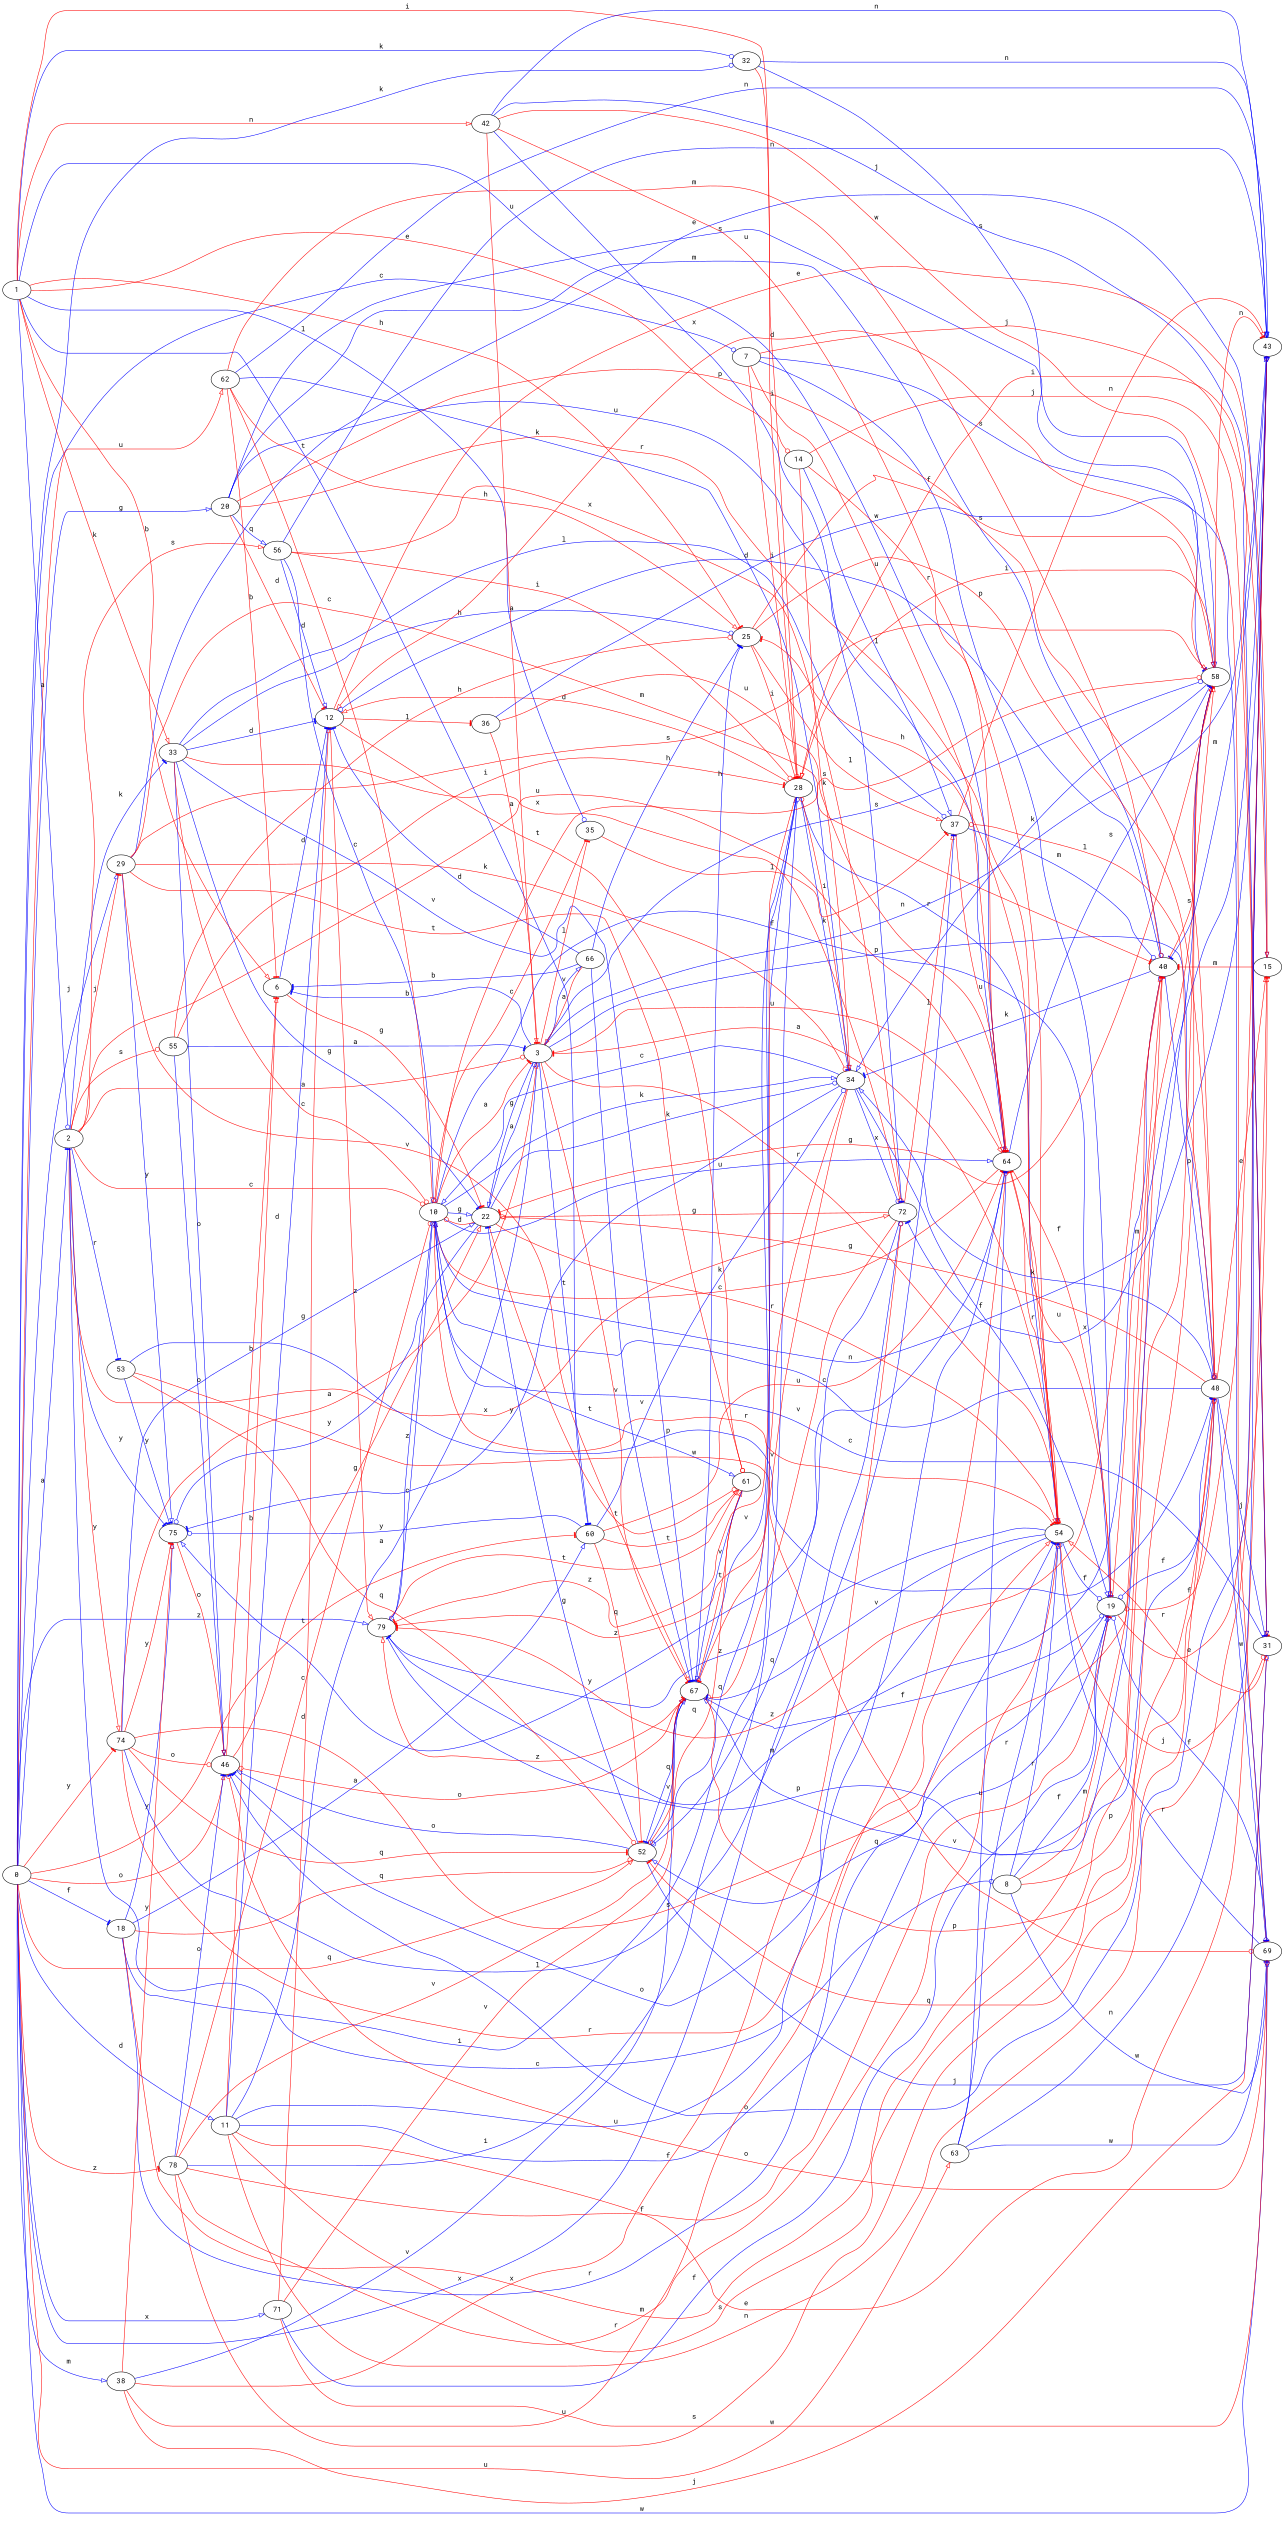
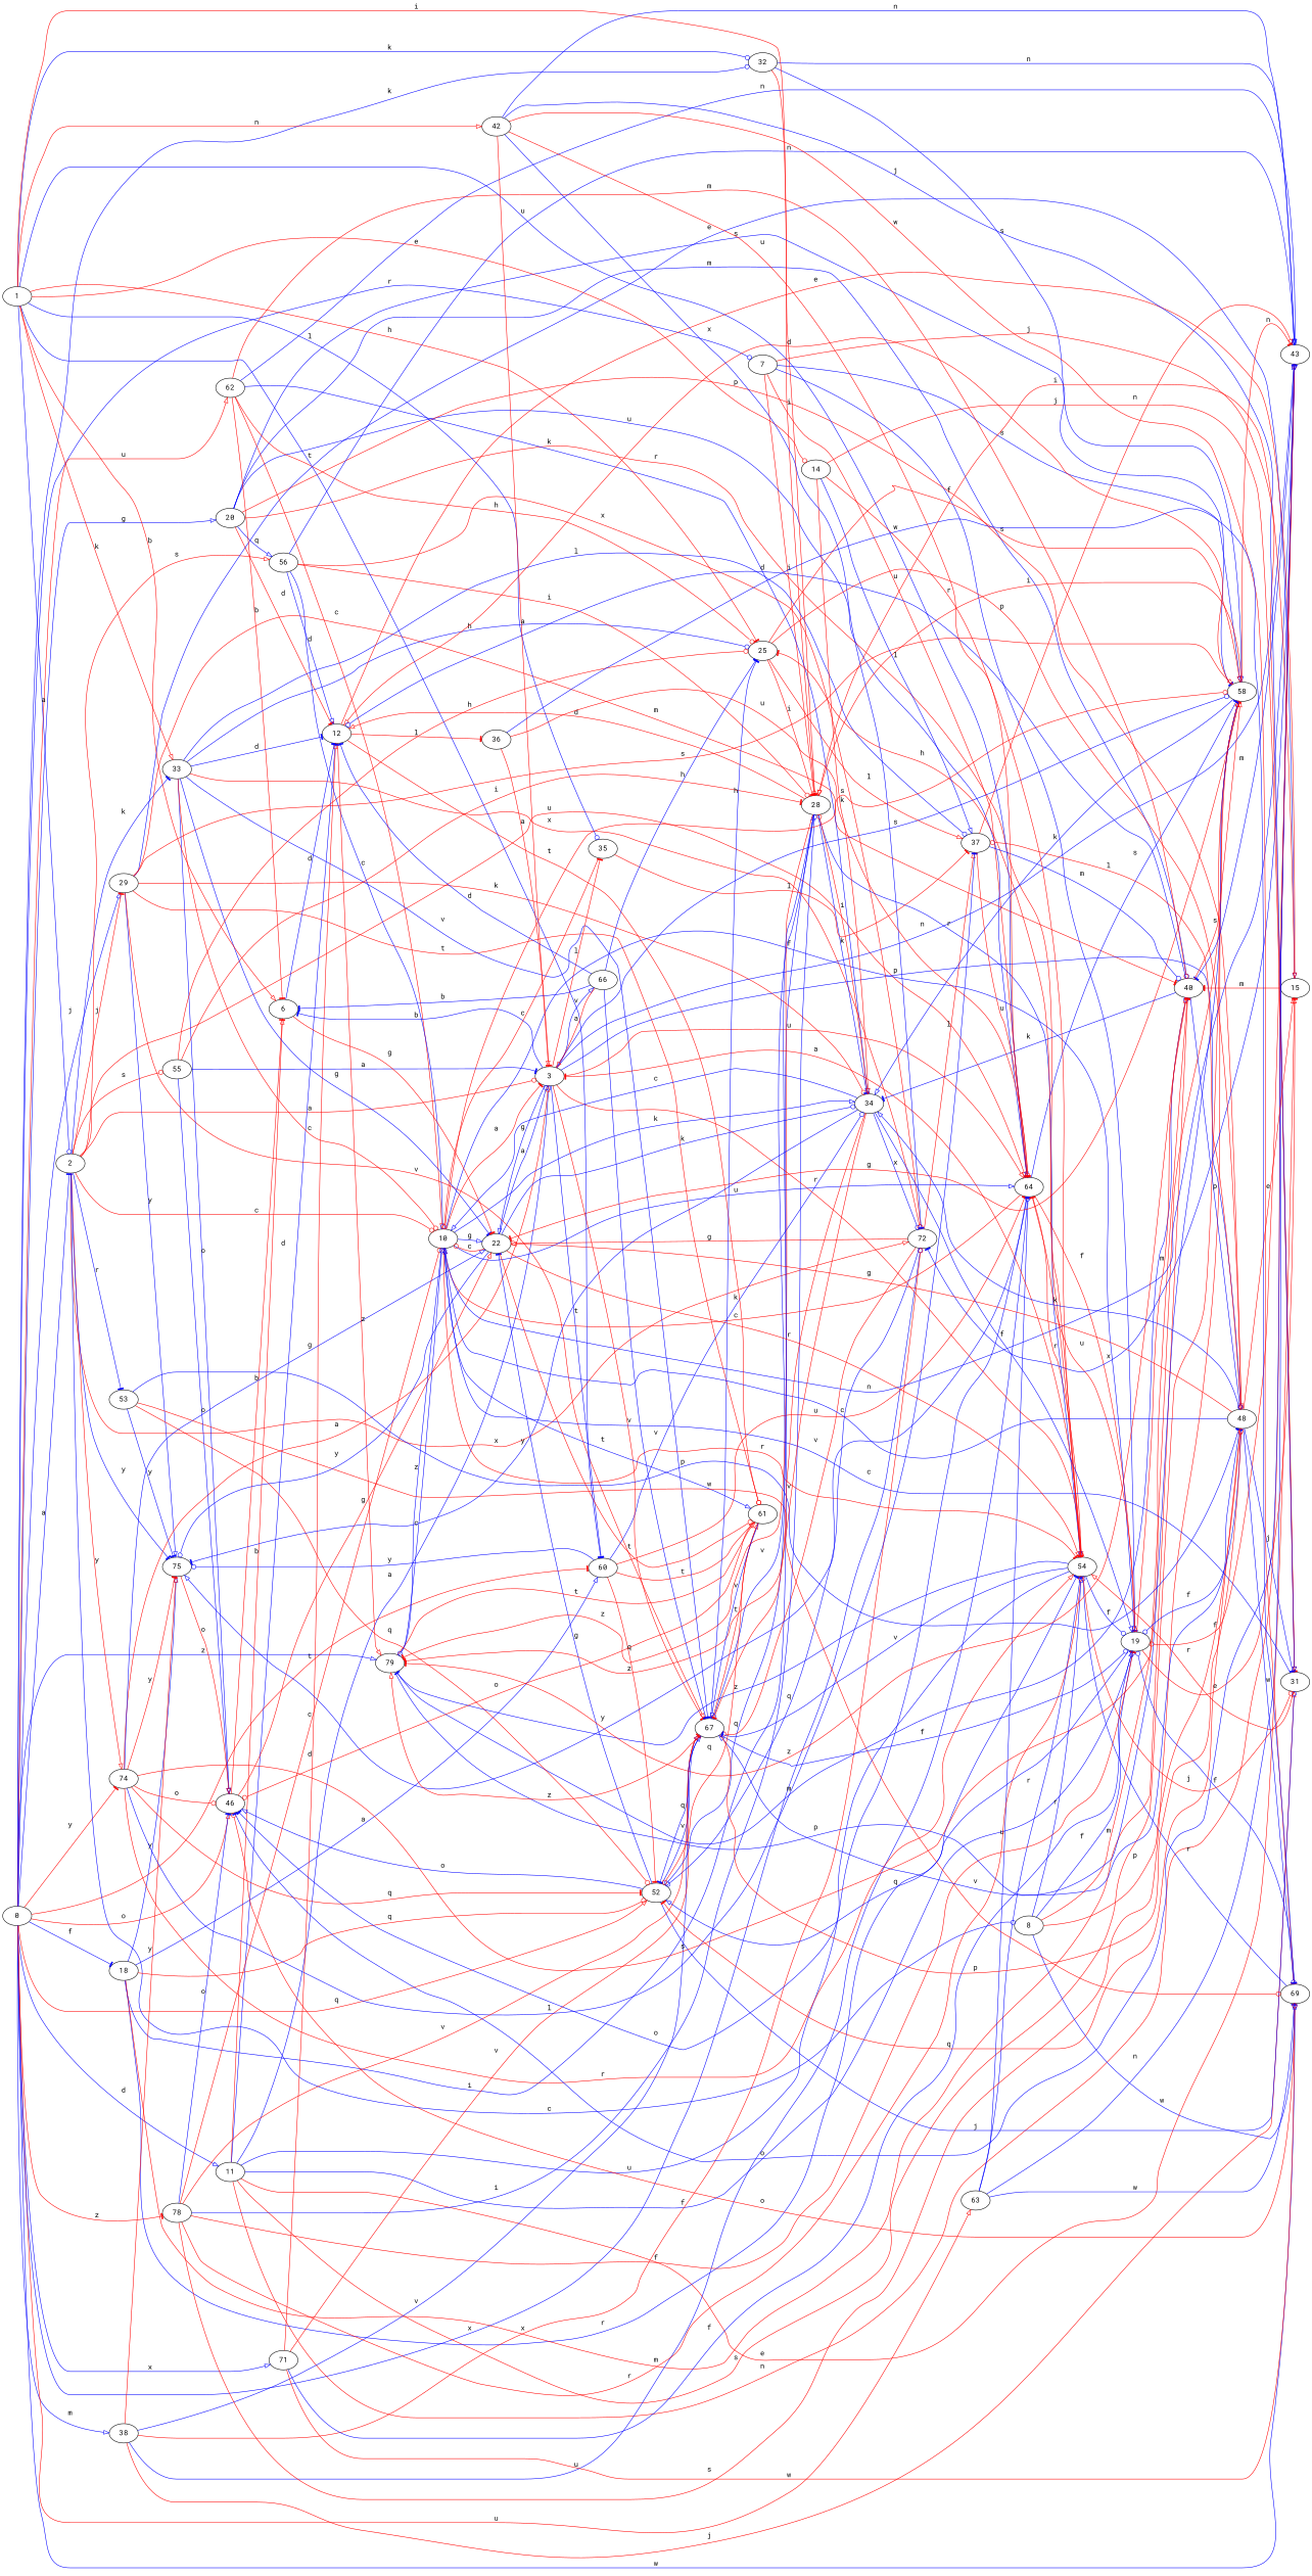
  strict digraph {
    fontname="Roboto Mono"
    rankdir=LR
    node [fontname="Roboto Mono"]
    edge [arrowhead=onormal color=red fontname="Roboto Mono"]
    0
    2
    7
    11
    18
    20
    29
    32
    38
    46
    52
    60
    62
    63
    69
    71
    72
    74
    78
    79
    33
    64
    3
    8
    10
    53
    55
    56
    75
    28
    58
    19
    31
    6
    43
    12
    15
    54
    40
    48
    67
    34
    61
    22
    25
    37
    1
    14
    35
    42
    66
    36
    0 -> 2 [arrowhead=tee color=blue label=a]
-   0 -> 7 [arrowhead=odot color=blue label=c]
+   0 -> 7 [arrowhead=odot color=blue label=r]
    0 -> 11 [color=blue label=d]
    0 -> 18 [arrowhead=tee color=blue label=f]
    0 -> 20 [color=blue label=g]
    0 -> 29 [color=blue label=j]
    0 -> 32 [arrowhead=odot color=blue label=k]
    0 -> 38 [color=blue label=m]
    0 -> 46 [label=o]
    0 -> 52 [label=q]
    0 -> 60 [arrowhead=tee label=t]
    0 -> 62 [label=u]
    0 -> 63 [label=u]
    0 -> 69 [arrowhead=odot color=blue label=w]
    0 -> 71 [color=blue label=x]
    0 -> 72 [arrowhead=odot color=blue label=x]
    0 -> 74 [arrowhead=tee label=y]
    0 -> 78 [arrowhead=tee label=z]
    0 -> 79 [color=blue label=z]
    2 -> 29 [arrowhead=tee label=j]
    2 -> 72 [label=x]
    2 -> 74 [label=y]
    2 -> 33 [arrowhead=tee color=blue label=k]
    2 -> 64 [label=u]
    2 -> 3 [arrowhead=odot label=a]
    2 -> 8 [arrowhead=odot color=blue label=c]
    2 -> 10 [arrowhead=odot label=c]
    2 -> 53 [arrowhead=tee color=blue label=r]
    2 -> 55 [arrowhead=odot label=s]
    2 -> 56 [label=s]
    2 -> 75 [arrowhead=tee color=blue label=y]
    7 -> 64 [arrowhead=tee label=u]
    7 -> 28 [arrowhead=tee label=i]
    7 -> 58 [color=blue label=s]
    7 -> 19 [arrowhead=tee color=blue label=f]
    7 -> 31 [arrowhead=tee label=j]
    11 -> 64 [arrowhead=tee color=blue label=u]
    11 -> 3 [arrowhead=odot color=blue label=a]
    11 -> 58 [label=s]
    11 -> 19 [arrowhead=tee color=blue label=f]
    11 -> 6 [label=b]
    11 -> 43 [arrowhead=odot label=n]
    11 -> 12 [arrowhead=tee color=blue label=d]
    11 -> 15 [label=e]
    18 -> 52 [arrowhead=odot label=q]
    18 -> 60 [color=blue label=a]
    18 -> 75 [color=blue label=y]
    18 -> 28 [color=blue label=i]
    18 -> 54 [arrowhead=tee color=blue label=r]
    18 -> 40 [arrowhead=tee label=m]
    20 -> 64 [color=blue label=u]
    20 -> 56 [color=blue label=q]
    20 -> 58 [arrowhead=tee color=blue label=s]
    20 -> 12 [arrowhead=tee label=d]
    20 -> 54 [arrowhead=odot label=r]
    20 -> 40 [arrowhead=odot color=blue label=m]
    20 -> 48 [label=p]
    29 -> 75 [color=blue label=y]
    29 -> 58 [label=s]
    29 -> 15 [color=blue label=e]
    29 -> 40 [arrowhead=tee label=m]
    29 -> 67 [label=v]
    29 -> 34 [arrowhead=odot label=k]
    29 -> 61 [arrowhead=odot label=t]
    32 -> 28 [arrowhead=odot label=i]
    32 -> 58 [color=blue label=s]
    32 -> 43 [color=blue label=n]
    38 -> 72 [arrowhead=odot label=x]
-   38 -> 64 [arrowhead=odot label=u]
+   38 -> 64 [arrowhead=odot color=blue label=u]
    38 -> 75 [label=y]
    38 -> 31 [label=j]
    38 -> 67 [color=blue label=v]
    46 -> 6 [arrowhead=tee label=b]
    46 -> 22 [label=g]
    52 -> 46 [color=blue label=o]
    52 -> 31 [arrowhead=odot color=blue label=j]
    52 -> 67 [color=blue label=v]
    52 -> 22 [arrowhead=tee color=blue label=g]
    60 -> 52 [arrowhead=tee label=q]
    60 -> 64 [arrowhead=tee label=u]
    60 -> 75 [arrowhead=odot color=blue label=y]
    60 -> 34 [arrowhead=odot color=blue label=k]
    60 -> 61 [label=t]
    62 -> 10 [label=c]
    62 -> 6 [arrowhead=tee label=b]
    62 -> 43 [color=blue label=n]
    62 -> 40 [arrowhead=odot label=m]
    62 -> 34 [color=blue label=k]
-   62 -> 25 [label=h]
+   62 -> 25 [arrowhead=odot label=h]
    63 -> 69 [arrowhead=tee color=blue label=w]
    63 -> 64 [arrowhead=tee color=blue label=u]
    63 -> 43 [arrowhead=tee color=blue label=n]
    63 -> 54 [arrowhead=tee color=blue label=r]
    69 -> 46 [arrowhead=odot label=o]
    69 -> 19 [arrowhead=odot color=blue label=f]
    69 -> 54 [arrowhead=odot color=blue label=r]
    71 -> 69 [arrowhead=odot label=w]
    71 -> 19 [arrowhead=odot color=blue label=f]
    71 -> 12 [label=d]
    71 -> 67 [label=v]
    72 -> 52 [arrowhead=odot color=blue label=q]
    72 -> 67 [arrowhead=odot label=v]
    72 -> 22 [arrowhead=odot label=g]
    72 -> 37 [label=l]
    74 -> 46 [arrowhead=odot label=o]
    74 -> 52 [arrowhead=tee label=q]
    74 -> 3 [label=a]
    74 -> 75 [arrowhead=tee label=y]
    74 -> 58 [arrowhead=tee label=s]
    74 -> 54 [label=r]
    74 -> 22 [color=blue label=g]
    74 -> 37 [arrowhead=tee color=blue label=l]
    78 -> 46 [arrowhead=tee color=blue label=o]
    78 -> 10 [arrowhead=odot label=c]
    78 -> 28 [arrowhead=odot color=blue label=i]
    78 -> 58 [label=s]
    78 -> 19 [arrowhead=tee label=f]
    78 -> 54 [arrowhead=odot label=r]
    78 -> 67 [arrowhead=tee label=v]
    79 -> 10 [arrowhead=odot color=blue label=c]
    79 -> 40 [arrowhead=odot color=blue label=m]
    79 -> 48 [arrowhead=tee color=blue label=p]
    79 -> 61 [label=t]
    33 -> 46 [color=blue label=o]
    33 -> 72 [arrowhead=odot label=x]
    33 -> 10 [arrowhead=odot label=c]
    33 -> 12 [arrowhead=tee color=blue label=d]
    33 -> 67 [arrowhead=tee color=blue label=v]
    33 -> 22 [arrowhead=tee color=blue label=g]
    33 -> 25 [arrowhead=odot color=blue label=h]
    33 -> 37 [arrowhead=odot color=blue label=l]
    64 -> 10 [label=c]
    64 -> 75 [color=blue label=y]
    64 -> 58 [arrowhead=tee color=blue label=s]
    64 -> 19 [arrowhead=odot label=f]
    64 -> 54 [label=r]
    3 -> 60 [arrowhead=tee color=blue label=t]
    3 -> 64 [label=u]
    3 -> 58 [arrowhead=odot color=blue label=s]
    3 -> 6 [arrowhead=tee color=blue label=b]
    3 -> 43 [color=blue label=n]
    3 -> 54 [arrowhead=odot label=r]
    3 -> 48 [arrowhead=odot color=blue label=p]
    3 -> 67 [arrowhead=tee label=v]
    3 -> 22 [color=blue label=g]
    3 -> 35 [arrowhead=tee label=l]
    3 -> 66 [color=blue label=v]
    8 -> 69 [color=blue label=w]
    8 -> 19 [color=blue label=f]
    8 -> 54 [color=blue label=r]
    8 -> 40 [arrowhead=tee label=m]
    8 -> 48 [label=p]
    10 -> 79 [arrowhead=odot color=blue label=z]
    10 -> 64 [color=blue label=u]
    10 -> 3 [arrowhead=tee label=a]
    10 -> 58 [arrowhead=odot label=s]
    10 -> 19 [color=blue label=f]
    10 -> 43 [arrowhead=odot color=blue label=n]
    10 -> 54 [arrowhead=tee label=r]
    10 -> 34 [color=blue label=k]
    10 -> 61 [color=blue label=t]
    10 -> 22 [color=blue label=g]
    53 -> 52 [arrowhead=odot label=q]
    53 -> 69 [arrowhead=odot label=w]
    53 -> 75 [arrowhead=tee color=blue label=y]
    53 -> 48 [arrowhead=tee color=blue label=p]
    55 -> 46 [color=blue label=o]
    55 -> 3 [arrowhead=tee color=blue label=a]
    55 -> 28 [arrowhead=tee label=i]
    55 -> 25 [arrowhead=odot label=h]
    56 -> 72 [arrowhead=odot label=x]
    56 -> 10 [arrowhead=odot color=blue label=c]
    56 -> 28 [arrowhead=odot label=i]
    56 -> 43 [color=blue label=n]
    56 -> 12 [color=blue label=d]
    75 -> 46 [label=o]
    28 -> 52 [arrowhead=odot color=blue label=q]
    28 -> 79 [arrowhead=tee label=z]
    28 -> 12 [label=d]
    28 -> 54 [color=blue label=r]
    28 -> 67 [arrowhead=odot color=blue label=v]
    28 -> 34 [arrowhead=tee color=blue label=k]
    58 -> 28 [label=i]
    58 -> 43 [arrowhead=tee label=n]
    58 -> 12 [label=d]
    58 -> 67 [color=blue label=v]
    58 -> 34 [color=blue label=k]
    58 -> 22 [arrowhead=tee label=g]
    19 -> 52 [color=blue label=q]
    19 -> 64 [arrowhead=tee label=u]
    19 -> 15 [arrowhead=tee label=e]
    19 -> 40 [label=m]
    31 -> 10 [arrowhead=odot color=blue label=c]
    31 -> 54 [label=r]
    6 -> 12 [arrowhead=tee color=blue label=d]
    6 -> 22 [arrowhead=tee label=g]
    43 -> 46 [arrowhead=tee color=blue label=o]
    43 -> 72 [arrowhead=tee color=blue label=x]
    43 -> 19 [arrowhead=odot label=f]
    43 -> 40 [arrowhead=tee color=blue label=m]
    12 -> 79 [label=z]
    12 -> 15 [label=e]
    12 -> 61 [arrowhead=odot label=t]
    12 -> 36 [arrowhead=tee label=l]
    15 -> 28 [label=i]
    15 -> 40 [arrowhead=tee label=m]
    54 -> 46 [arrowhead=tee color=blue label=o]
    54 -> 79 [arrowhead=tee color=blue label=z]
    54 -> 3 [arrowhead=tee label=a]
    54 -> 19 [arrowhead=odot color=blue label=f]
    54 -> 31 [arrowhead=odot label=j]
    54 -> 67 [arrowhead=tee color=blue label=v]
    54 -> 25 [arrowhead=tee label=h]
    40 -> 79 [arrowhead=tee label=z]
    40 -> 58 [label=s]
    40 -> 12 [arrowhead=odot color=blue label=d]
    40 -> 48 [arrowhead=odot color=blue label=p]
    40 -> 34 [arrowhead=tee color=blue label=k]
    48 -> 52 [arrowhead=tee label=q]
    48 -> 69 [arrowhead=odot color=blue label=w]
    48 -> 10 [color=blue label=c]
    48 -> 19 [arrowhead=odot color=blue label=f]
    48 -> 31 [arrowhead=tee color=blue label=j]
    48 -> 15 [label=e]
    48 -> 34 [color=blue label=k]
    48 -> 22 [label=g]
    48 -> 37 [arrowhead=odot label=l]
-   67 -> 46 [arrowhead=odot label=o]
+   61 -> 46 [arrowhead=odot label=o]
    67 -> 52 [arrowhead=tee color=blue label=q]
    67 -> 79 [label=z]
    67 -> 19 [arrowhead=odot color=blue label=f]
    67 -> 48 [arrowhead=odot label=p]
    67 -> 61 [label=t]
    67 -> 25 [arrowhead=tee color=blue label=h]
    34 -> 72 [arrowhead=odot color=blue label=x]
    34 -> 79 [arrowhead=tee label=z]
    34 -> 10 [color=blue label=c]
    34 -> 75 [arrowhead=tee color=blue label=y]
    34 -> 28 [arrowhead=odot label=i]
    34 -> 19 [color=blue label=f]
    34 -> 67 [arrowhead=tee label=v]
    61 -> 52 [arrowhead=odot label=q]
    61 -> 67 [color=blue label=v]
    22 -> 3 [arrowhead=odot color=blue label=a]
-   22 -> 10 [arrowhead=odot label=d]
+   22 -> 10 [arrowhead=odot label=c]
    22 -> 75 [arrowhead=odot color=blue label=y]
    22 -> 54 [label=r]
    22 -> 34 [arrowhead=odot color=blue label=k]
    22 -> 61 [arrowhead=odot label=t]
    25 -> 28 [arrowhead=tee label=i]
    25 -> 58 [label=s]
    25 -> 48 [arrowhead=odot label=p]
    25 -> 37 [label=l]
    37 -> 64 [arrowhead=odot label=u]
    37 -> 43 [label=n]
    37 -> 40 [arrowhead=odot color=blue label=m]
    1 -> 2 [arrowhead=odot color=blue label=a]
    1 -> 32 [arrowhead=odot color=blue label=k]
    1 -> 60 [arrowhead=tee color=blue label=t]
    1 -> 33 [label=k]
    1 -> 64 [arrowhead=tee color=blue label=u]
    1 -> 28 [arrowhead=tee label=i]
    1 -> 6 [label=b]
    1 -> 25 [arrowhead=tee label=h]
    1 -> 14 [arrowhead=odot label=e]
    1 -> 35 [arrowhead=odot color=blue label=l]
    1 -> 42 [label=n]
    14 -> 31 [label=j]
    14 -> 54 [arrowhead=tee label=r]
    14 -> 34 [label=k]
    14 -> 37 [color=blue label=l]
    35 -> 10 [arrowhead=odot label=c]
    35 -> 37 [arrowhead=tee label=l]
    42 -> 69 [arrowhead=tee label=w]
    42 -> 72 [arrowhead=tee color=blue label=x]
    42 -> 64 [arrowhead=tee label=u]
    42 -> 3 [label=a]
    42 -> 31 [color=blue label=j]
    42 -> 43 [arrowhead=odot color=blue label=n]
    66 -> 3 [label=a]
    66 -> 6 [arrowhead=tee color=blue label=b]
    66 -> 12 [arrowhead=tee color=blue label=d]
    66 -> 67 [arrowhead=tee color=blue label=v]
    66 -> 25 [arrowhead=tee color=blue label=h]
    36 -> 69 [arrowhead=tee color=blue label=w]
    36 -> 64 [arrowhead=tee label=u]
    36 -> 3 [arrowhead=tee label=a]
  }
